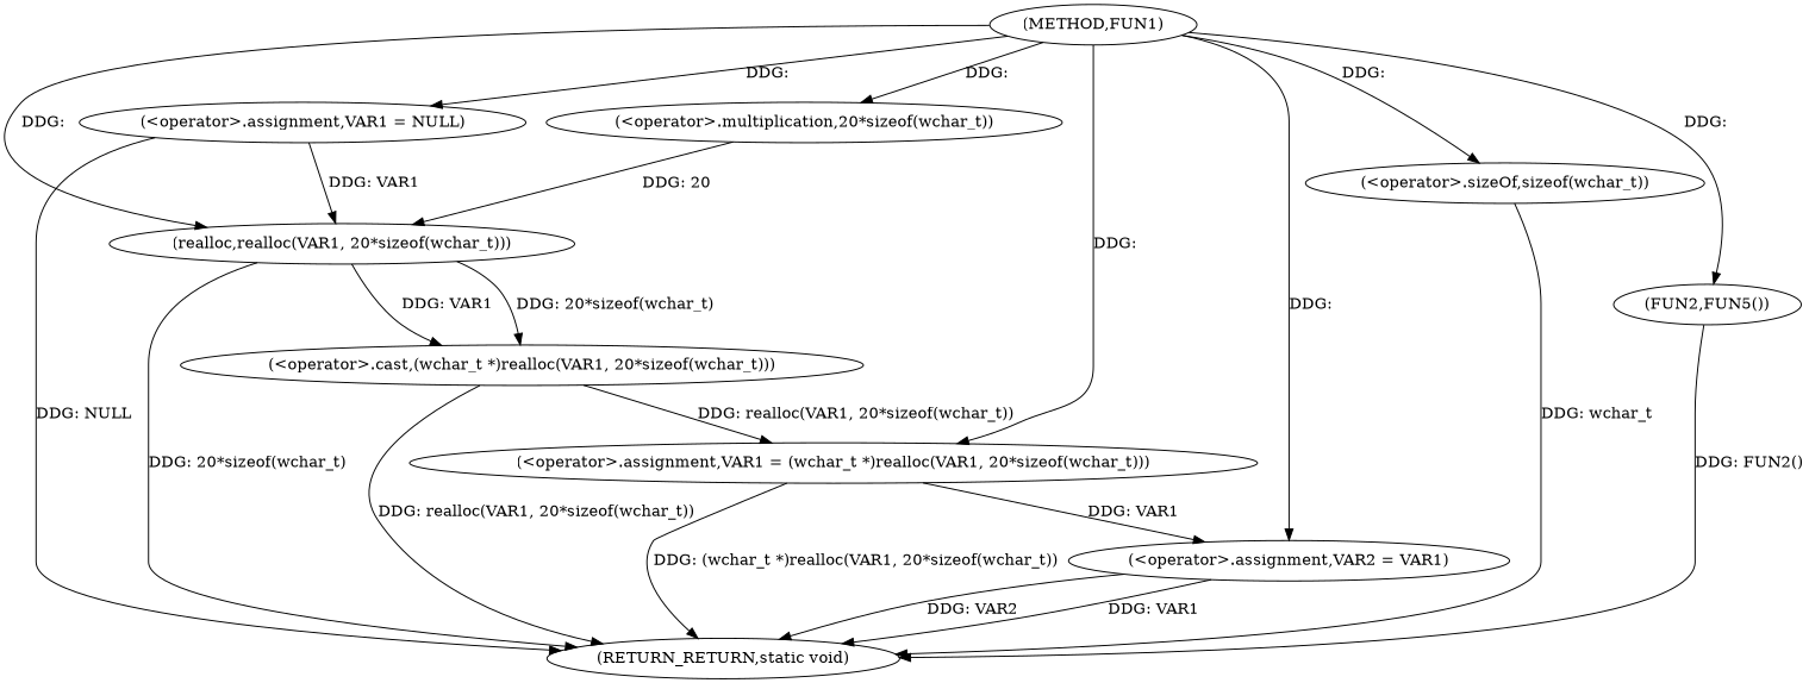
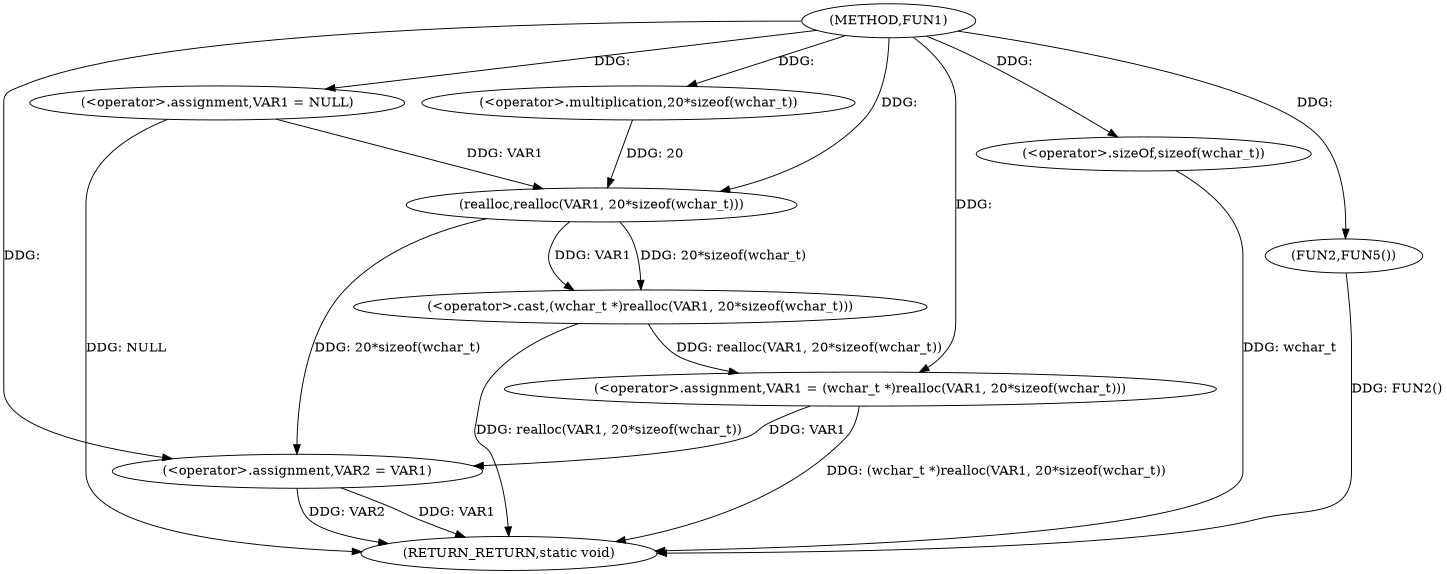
  digraph {
    n1 [label="(METHOD,FUN1)"]
    n2 [label="(<operator>.assignment,VAR1 = NULL)"]
    n3 [label="(<operator>.assignment,VAR1 = (wchar_t *)realloc(VAR1, 20*sizeof(wchar_t)))"]
    n4 [label="(realloc,realloc(VAR1, 20*sizeof(wchar_t)))"]
    n5 [label="(<operator>.multiplication,20*sizeof(wchar_t))"]
    n6 [label="(<operator>.sizeOf,sizeof(wchar_t))"]
    n7 [label="(<operator>.assignment,VAR2 = VAR1)"]
    n8 [label="(FUN2,FUN5())"]
    n9 [label="(RETURN_RETURN,static void)"]
    n10 [label="(<operator>.cast,(wchar_t *)realloc(VAR1, 20*sizeof(wchar_t)))"]
    n1 -> n2 [label="DDG: "]
    n1 -> n3 [label="DDG: "]
    n1 -> n4 [label="DDG: "]
    n1 -> n5 [label="DDG: "]
    n1 -> n6 [label="DDG: "]
    n1 -> n7 [label="DDG: "]
    n1 -> n8 [label="DDG: "]
    n2 -> n4 [label="DDG: VAR1"]
    n2 -> n9 [label="DDG: NULL"]
    n3 -> n7 [label="DDG: VAR1"]
    n3 -> n9 [label="DDG: (wchar_t *)realloc(VAR1, 20*sizeof(wchar_t))"]
-   n4 -> n9 [label="DDG: 20*sizeof(wchar_t)"]
+   n4 -> n7 [label="DDG: 20*sizeof(wchar_t)"]
    n4 -> n10 [label="DDG: VAR1"]
    n4 -> n10 [label="DDG: 20*sizeof(wchar_t)"]
    n5 -> n4 [label="DDG: 20"]
    n6 -> n9 [label="DDG: wchar_t"]
    n7 -> n9 [label="DDG: VAR2"]
    n7 -> n9 [label="DDG: VAR1"]
    n8 -> n9 [label="DDG: FUN2()"]
    n10 -> n3 [label="DDG: realloc(VAR1, 20*sizeof(wchar_t))"]
    n10 -> n9 [label="DDG: realloc(VAR1, 20*sizeof(wchar_t))"]
  }
